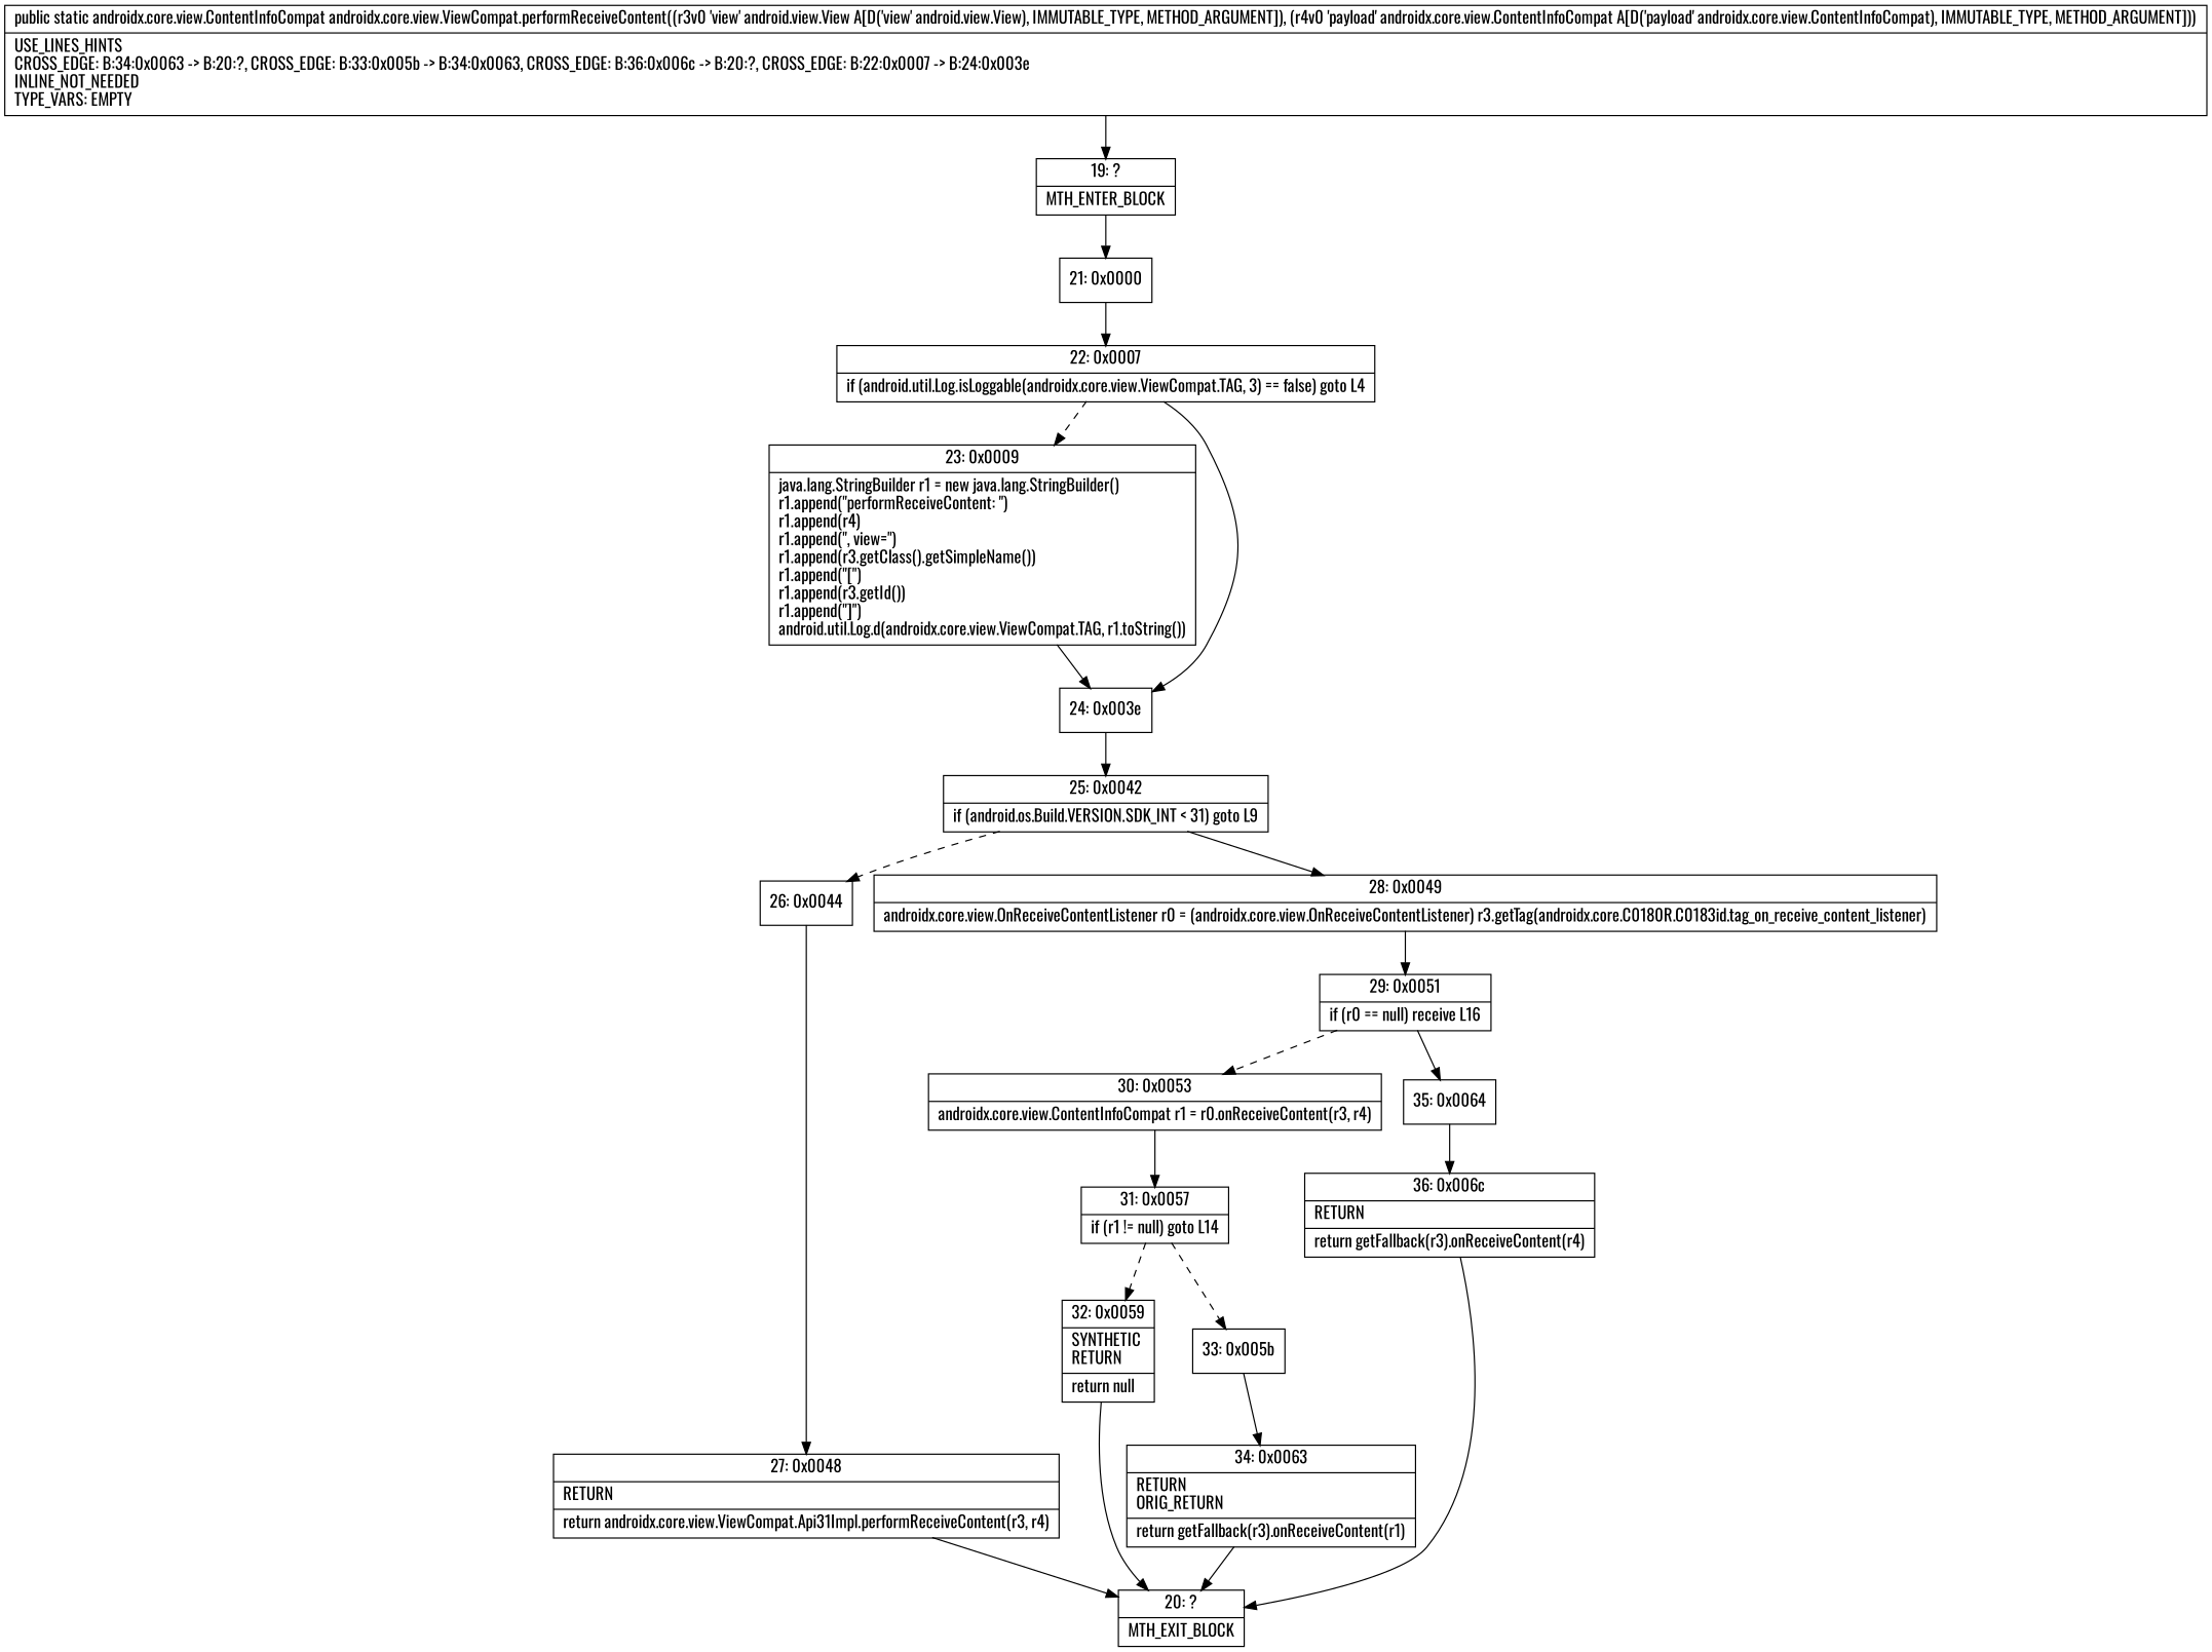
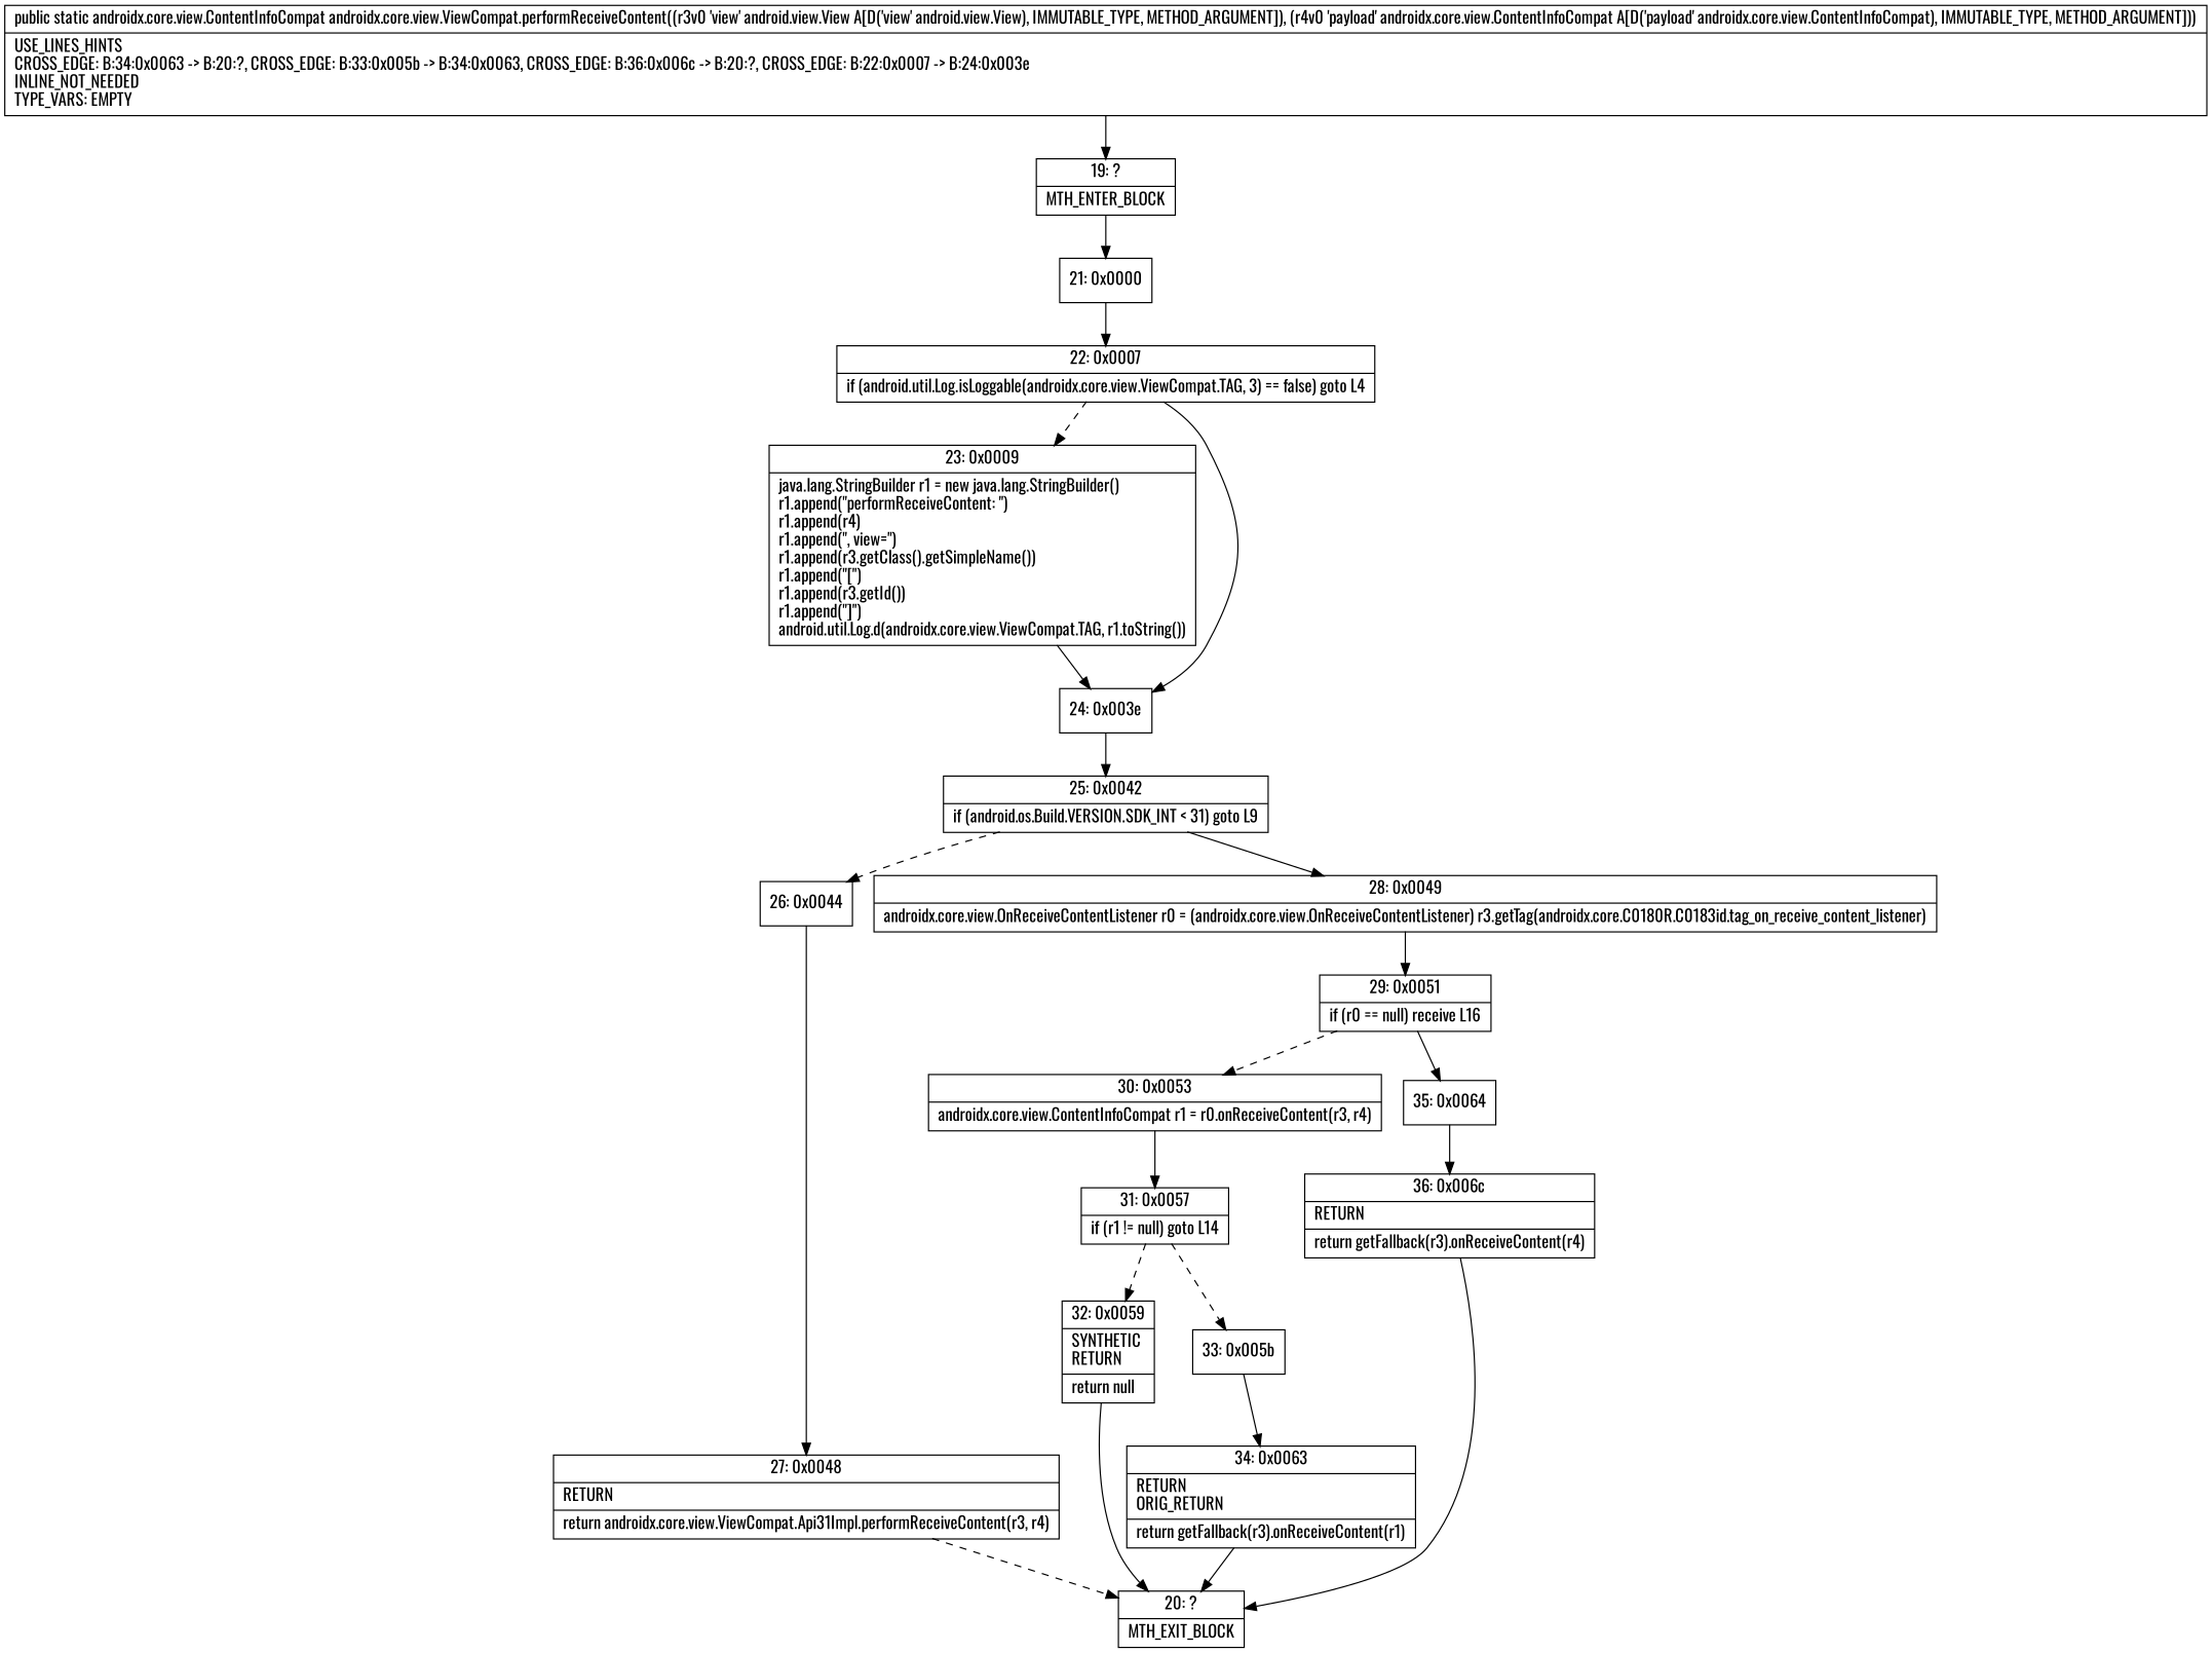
  digraph {
    fontname=Oswald
    node [fontname=Oswald shape=record]
    edge [fontname=Oswald]
    n1 [label="{19\:\ ?|MTH_ENTER_BLOCK\l}"]
    n2 [label="{21\:\ 0x0000}"]
    n3 [label="{22\:\ 0x0007|if (android.util.Log.isLoggable(androidx.core.view.ViewCompat.TAG, 3) == false) goto L4\l}"]
    n4 [label="{23\:\ 0x0009|java.lang.StringBuilder r1 = new java.lang.StringBuilder()\lr1.append(\"performReceiveContent: \")\lr1.append(r4)\lr1.append(\", view=\")\lr1.append(r3.getClass().getSimpleName())\lr1.append(\"[\")\lr1.append(r3.getId())\lr1.append(\"]\")\landroid.util.Log.d(androidx.core.view.ViewCompat.TAG, r1.toString())\l}"]
    n5 [label="{24\:\ 0x003e}"]
    n6 [label="{25\:\ 0x0042|if (android.os.Build.VERSION.SDK_INT \< 31) goto L9\l}"]
    n7 [label="{26\:\ 0x0044}"]
    n8 [label="{28\:\ 0x0049|androidx.core.view.OnReceiveContentListener r0 = (androidx.core.view.OnReceiveContentListener) r3.getTag(androidx.core.C0180R.C0183id.tag_on_receive_content_listener)\l}"]
    n9 [label="{27\:\ 0x0048|RETURN\l|return androidx.core.view.ViewCompat.Api31Impl.performReceiveContent(r3, r4)\l}"]
    n10 [label="{29\:\ 0x0051|if (r0 == null) receive L16\l}"]
    n11 [label="{20\:\ ?|MTH_EXIT_BLOCK\l}"]
    n12 [label="{30\:\ 0x0053|androidx.core.view.ContentInfoCompat r1 = r0.onReceiveContent(r3, r4)\l}"]
    n13 [label="{35\:\ 0x0064}"]
    n14 [label="{31\:\ 0x0057|if (r1 != null) goto L14\l}"]
    n15 [label="{36\:\ 0x006c|RETURN\l|return getFallback(r3).onReceiveContent(r4)\l}"]
    n16 [label="{32\:\ 0x0059|SYNTHETIC\lRETURN\l|return null\l}"]
    n17 [label="{33\:\ 0x005b}"]
    n18 [label="{34\:\ 0x0063|RETURN\lORIG_RETURN\l|return getFallback(r3).onReceiveContent(r1)\l}"]
    n19 [label="{public static androidx.core.view.ContentInfoCompat androidx.core.view.ViewCompat.performReceiveContent((r3v0 'view' android.view.View A[D('view' android.view.View), IMMUTABLE_TYPE, METHOD_ARGUMENT]), (r4v0 'payload' androidx.core.view.ContentInfoCompat A[D('payload' androidx.core.view.ContentInfoCompat), IMMUTABLE_TYPE, METHOD_ARGUMENT]))  | USE_LINES_HINTS\lCROSS_EDGE: B:34:0x0063 \-\> B:20:?, CROSS_EDGE: B:33:0x005b \-\> B:34:0x0063, CROSS_EDGE: B:36:0x006c \-\> B:20:?, CROSS_EDGE: B:22:0x0007 \-\> B:24:0x003e\lINLINE_NOT_NEEDED\lTYPE_VARS: EMPTY\l}"]
    n1 -> n2
    n2 -> n3
    n3 -> n4 [style=dashed]
    n3 -> n5
    n4 -> n5
    n5 -> n6
    n6 -> n7 [style=dashed]
    n6 -> n8
    n7 -> n9
    n8 -> n10
-   n9 -> n11
+   n9 -> n11 [style=dashed]
    n10 -> n12 [style=dashed]
    n10 -> n13
    n12 -> n14
    n13 -> n15
    n14 -> n16 [style=dashed]
    n14 -> n17 [style=dashed]
    n15 -> n11
    n16 -> n11
    n17 -> n18
    n18 -> n11
    n19 -> n1
  }
